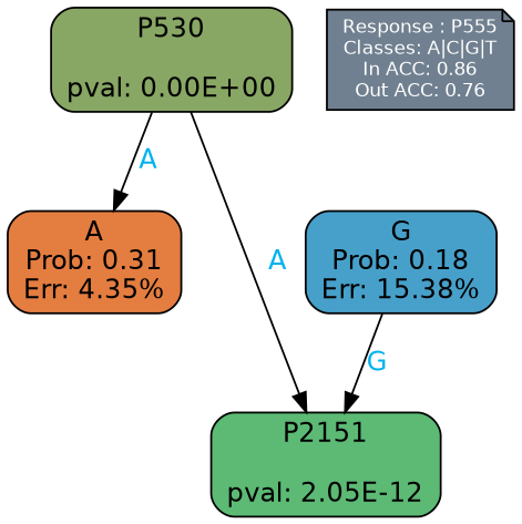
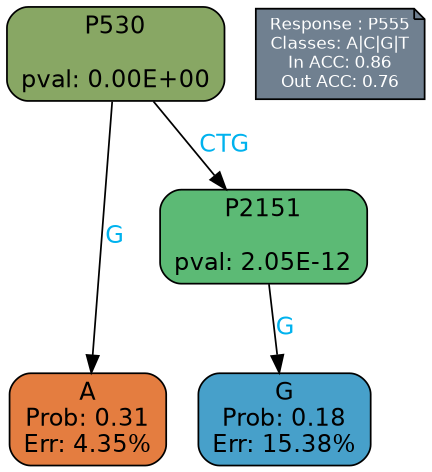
  digraph {
    ranksep=equally
    splines=polylines
    node [color=black fontname=helvetica shape=box style="filled, rounded"]
    edge [fontcolor=deepskyblue2 fontname=helvetica]
    n1 [fillcolor="#e47d40" label="A\nProb: 0.31\nErr: 4.35%"]
    n2 [fillcolor="#47a0ca" label="G\nProb: 0.18\nErr: 15.38%"]
    n3 [align=left fillcolor=slategray fontcolor=white fontsize=10 label="Response : P555\nClasses: A|C|G|T\nIn ACC: 0.86\nOut ACC: 0.76\n" shape=note style=filled]
    n4 [fillcolor="#88a764" label="P530\n\npval: 0.00E+00"]
    n5 [fillcolor="#5cba75" label="P2151\n\npval: 2.05E-12"]
    subgraph sub_1 {
      rank=same
      n1
      n2
    }
    subgraph sub_2 {
      rank=same
      n3
      n4
    }
-   n4 -> n1 [label=A]
-   n4 -> n5 [label=A]
-   n2 -> n5 [label=G]
+   n4 -> n1 [label=G]
+   n4 -> n5 [label=CTG]
+   n5 -> n2 [label=G]
  }
